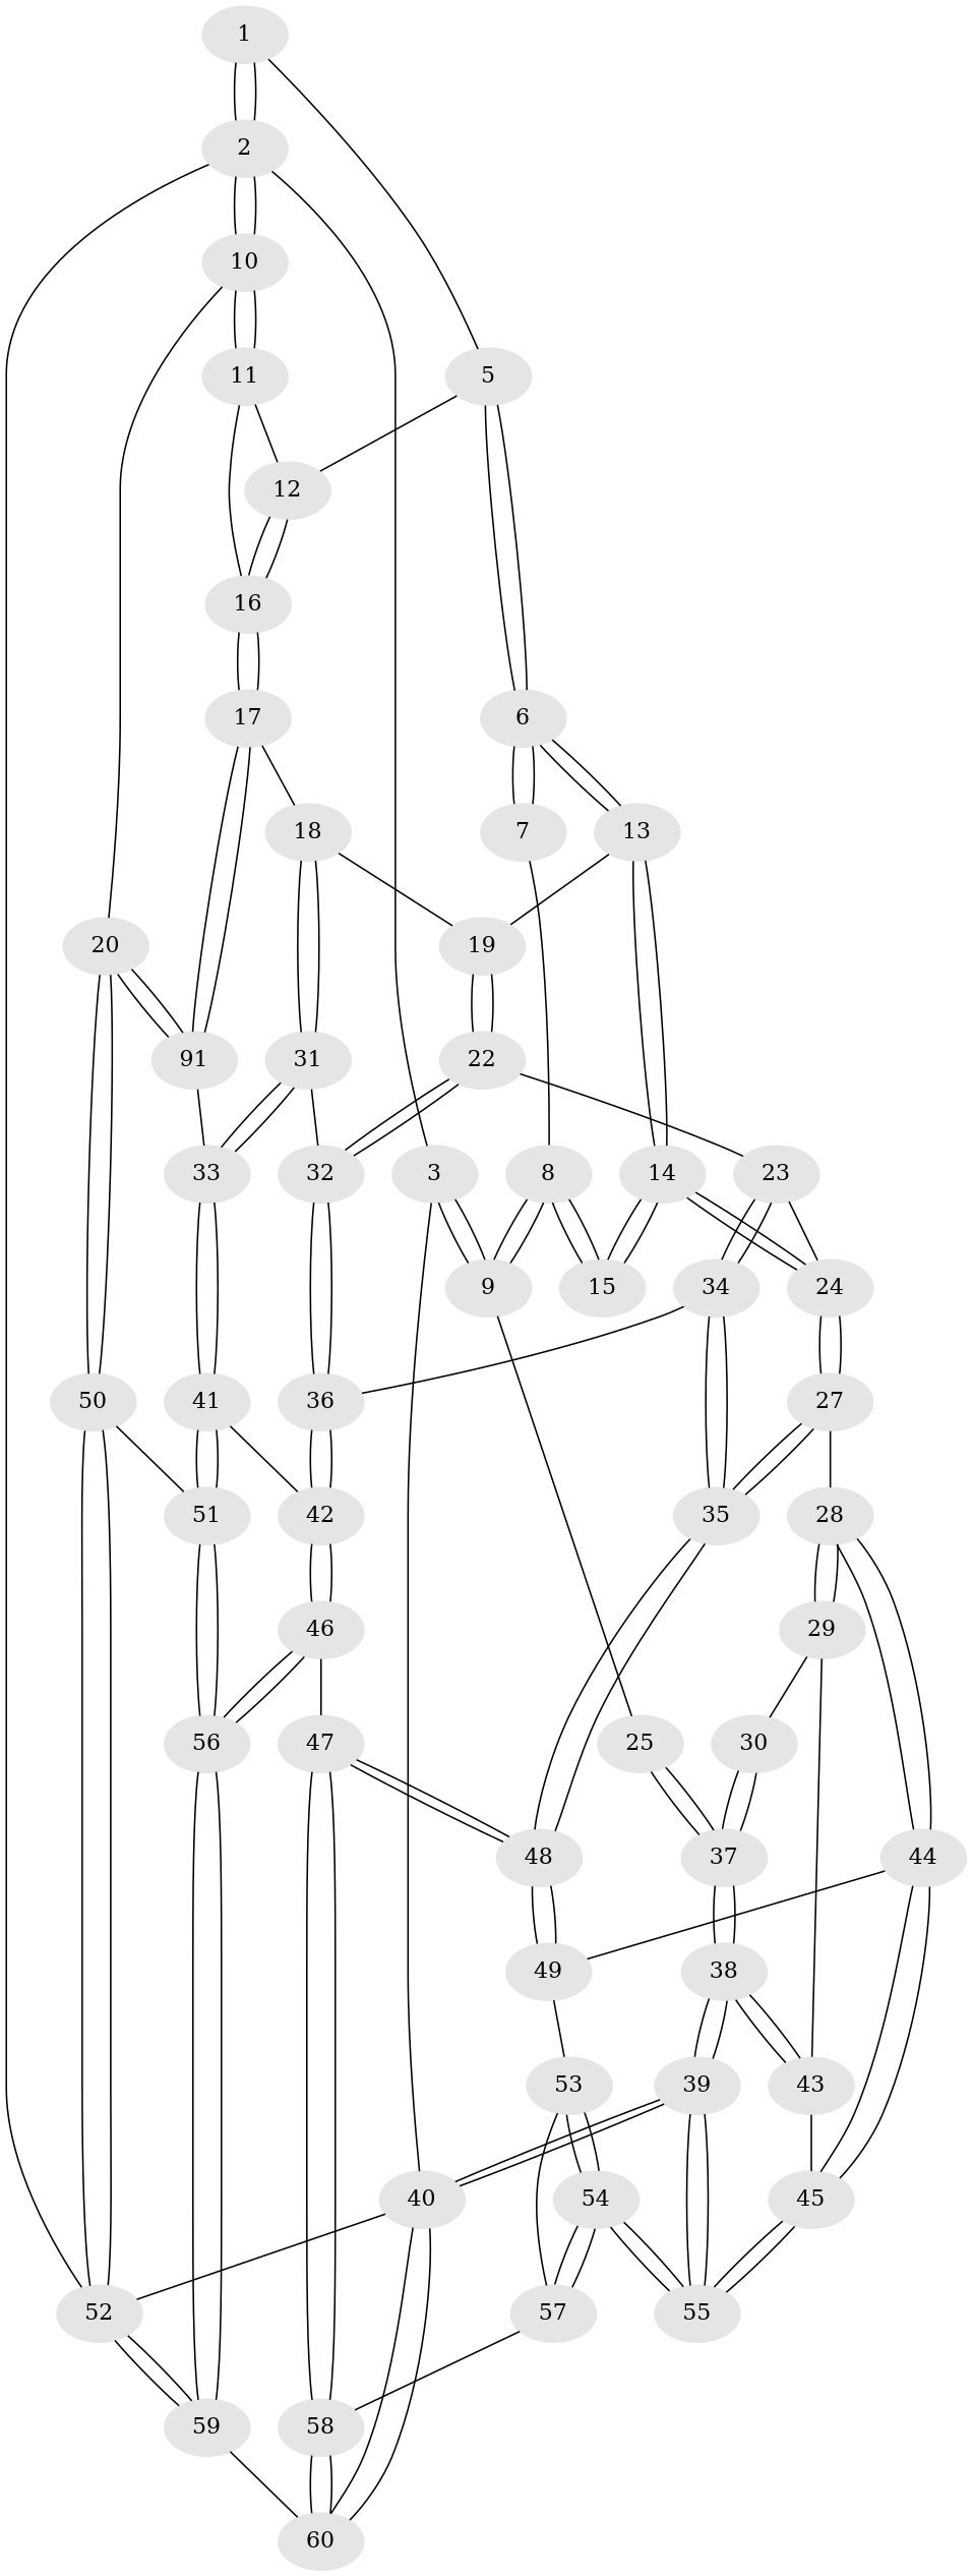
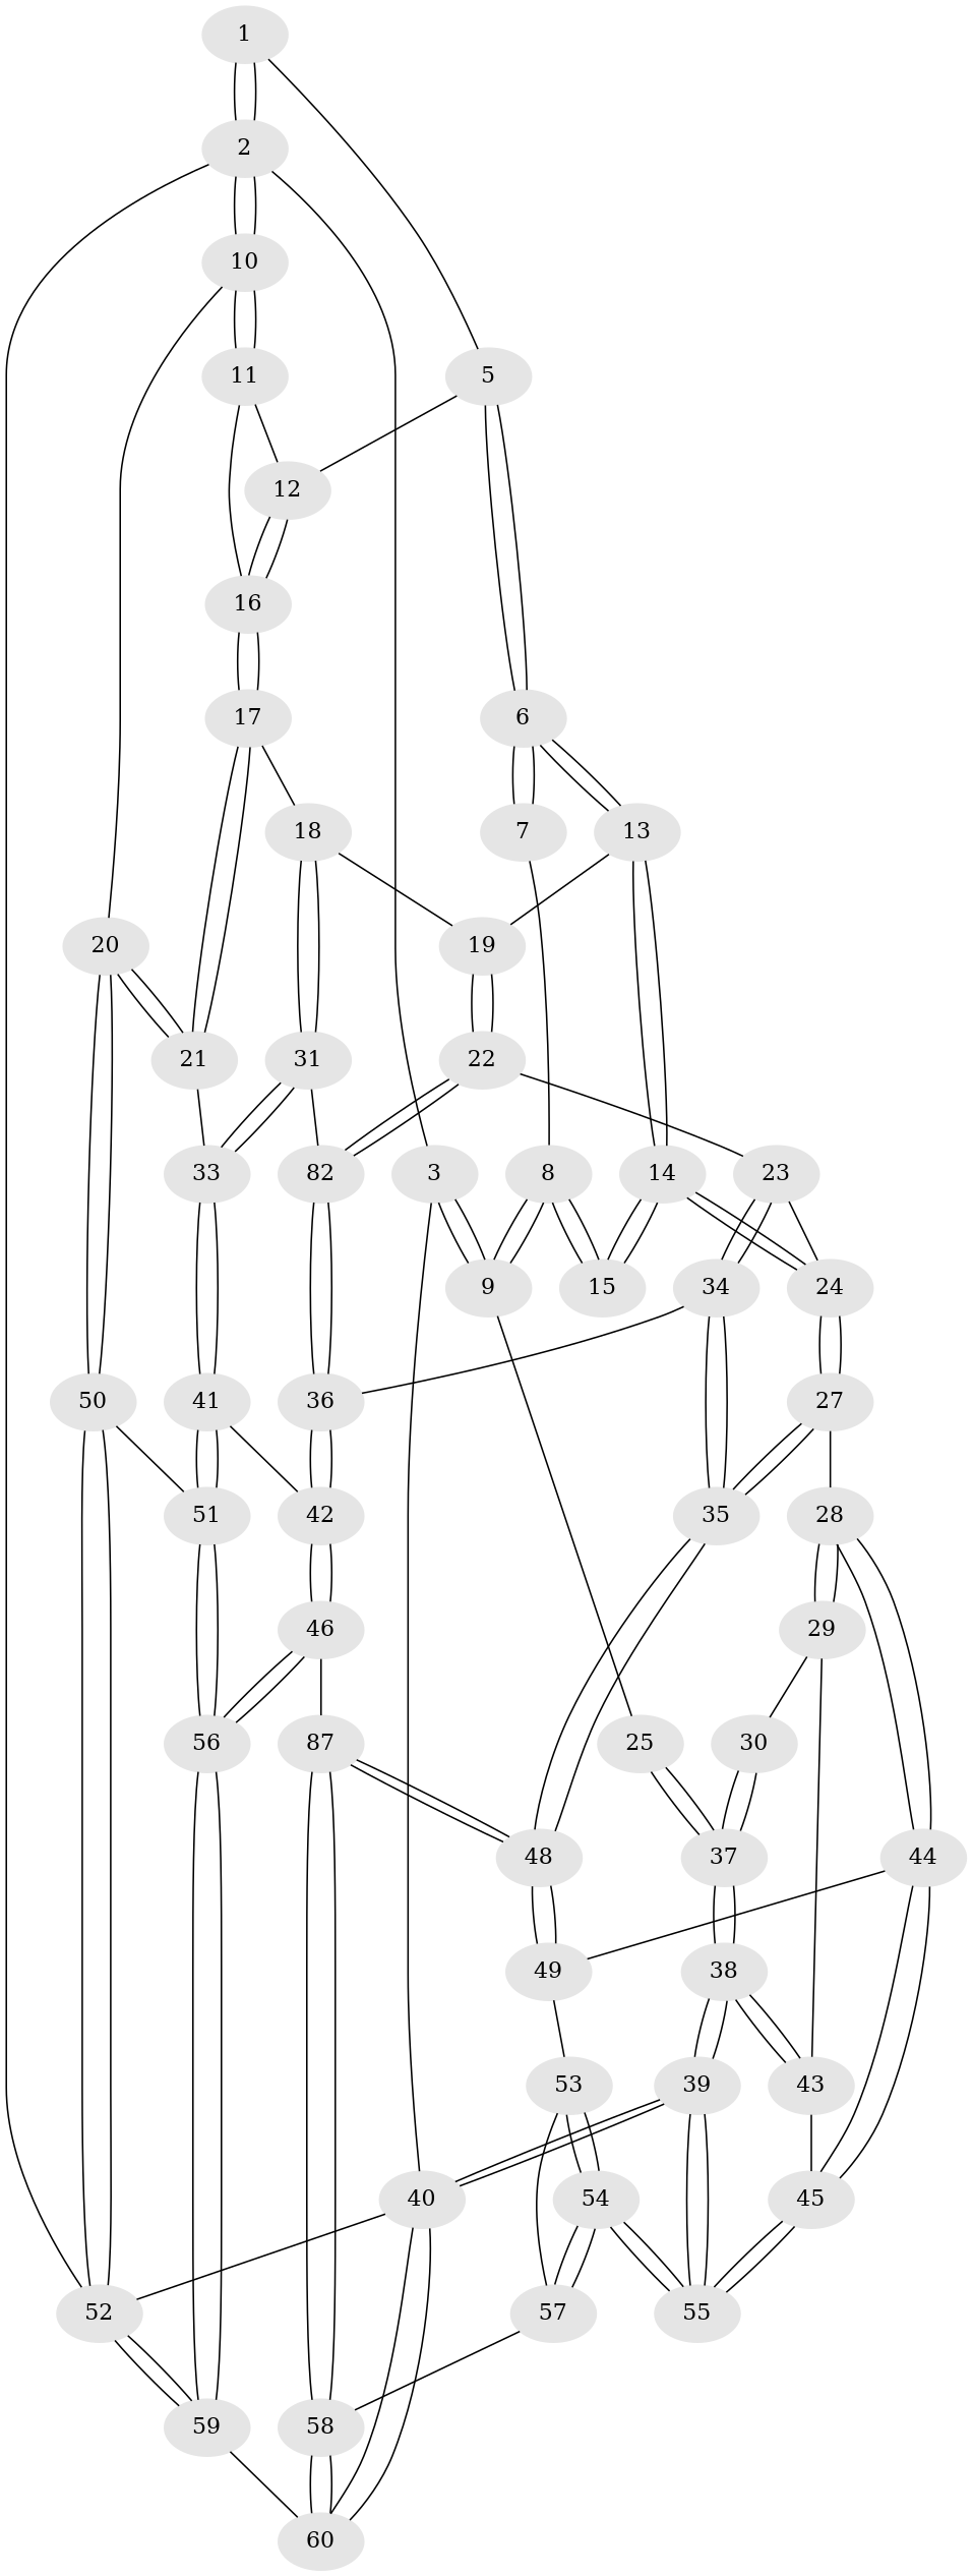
  graph {
    node [color=gray90 style=filled]
    1
    2
    5
    3
    10
    52
    6
    12
    9
    40
    11
    20
    59
    25
    60
    7
    8
    13
    16
    14
    19
    15
    37
-   21 [label=91]
+   21
    50
    17
    24
    22
    27
    18
    31
    33
-   32
+   32 [label=82]
    23
    51
    41
    34
    36
    35
    28
    38
    30
    29
    44
    48
    43
    45
    49
    42
    46
    39
    55
    56
-   47
+   47 [label=87]
    53
    58
    54
    57
    1 -- 2
    1 -- 2
    1 -- 5
    2 -- 3
    2 -- 10
    2 -- 10
    2 -- 52
    5 -- 6
    5 -- 6
    5 -- 12
    3 -- 9
    3 -- 9
    3 -- 40
    10 -- 11
    10 -- 11
    10 -- 20
    52 -- 59
    52 -- 59
    6 -- 7
    6 -- 7
    6 -- 13
    6 -- 13
    12 -- 16
    12 -- 16
    9 -- 25
    40 -- 52
    40 -- 60
    40 -- 60
    11 -- 12
    11 -- 16
    20 -- 21
    20 -- 21
    20 -- 50
    20 -- 50
    59 -- 60
    25 -- 37
    25 -- 37
    7 -- 8
    8 -- 9
    8 -- 9
    8 -- 15
    8 -- 15
    13 -- 14
    13 -- 14
    13 -- 19
    16 -- 17
    16 -- 17
    14 -- 15
    14 -- 15
    14 -- 24
    14 -- 24
    19 -- 22
    19 -- 22
    37 -- 38
    37 -- 38
    21 -- 33
    50 -- 52
    50 -- 52
    50 -- 51
    17 -- 21
    17 -- 21
    17 -- 18
    24 -- 27
    24 -- 27
    22 -- 32
    22 -- 32
    22 -- 23
    27 -- 35
    27 -- 35
    27 -- 28
    18 -- 19
    18 -- 31
    18 -- 31
    31 -- 33
    31 -- 33
    31 -- 32
    33 -- 41
    33 -- 41
    32 -- 36
    32 -- 36
    23 -- 24
    23 -- 34
    23 -- 34
    51 -- 56
    51 -- 56
    41 -- 51
    41 -- 51
    41 -- 42
    34 -- 36
    34 -- 35
    34 -- 35
    36 -- 42
    36 -- 42
    35 -- 48
    35 -- 48
    28 -- 29
    28 -- 29
    28 -- 44
    28 -- 44
    38 -- 43
    38 -- 43
    38 -- 39
    38 -- 39
    30 -- 37
    30 -- 37
    29 -- 30
    29 -- 43
    44 -- 45
    44 -- 45
    44 -- 49
    48 -- 49
    48 -- 49
    43 -- 45
    45 -- 55
    45 -- 55
    49 -- 53
    42 -- 46
    42 -- 46
    46 -- 56
    46 -- 56
    46 -- 47
    39 -- 40
    39 -- 40
    39 -- 55
    39 -- 55
    56 -- 59
    56 -- 59
    47 -- 48
    47 -- 48
    47 -- 58
    47 -- 58
    53 -- 54
    53 -- 54
    53 -- 57
    58 -- 60
    58 -- 60
    54 -- 55
    54 -- 55
    54 -- 57
    54 -- 57
    57 -- 58
  }
